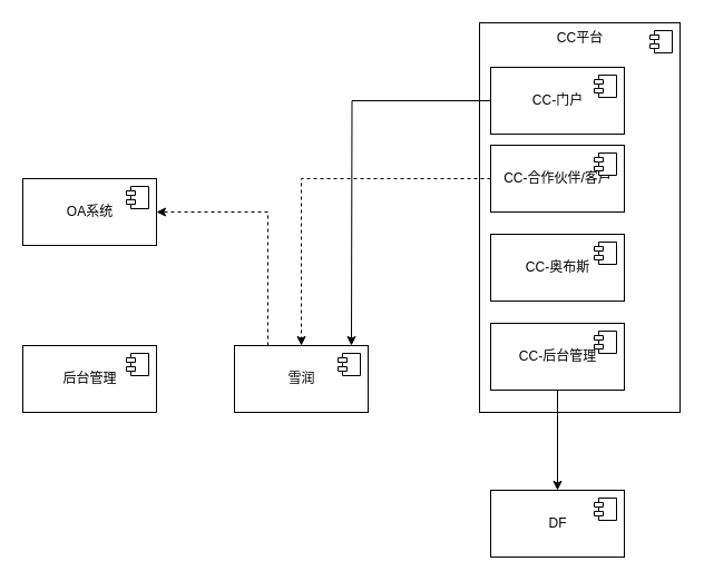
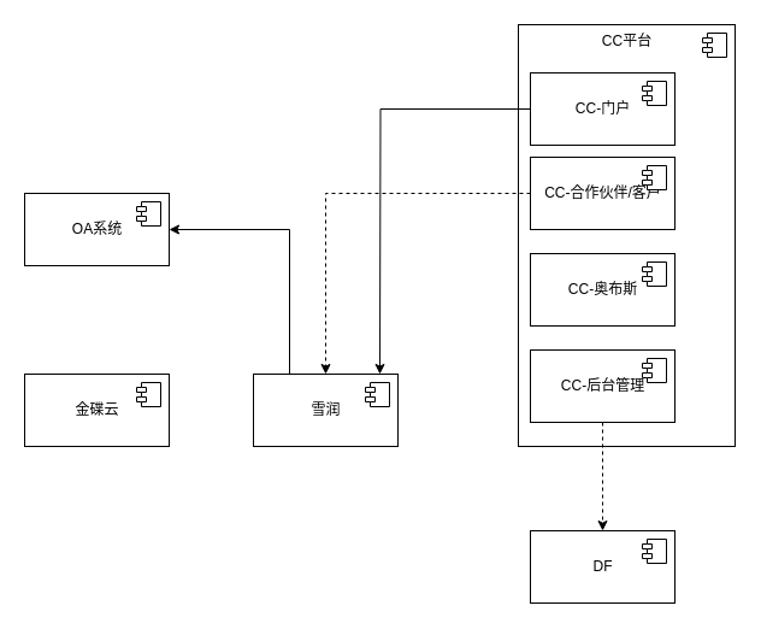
  <mxCell id="0" />
  <mxCell id="1" parent="0" />
- <mxCell id="2" value="后台管理" style="html=1;dropTarget=0;" parent="1" vertex="1"><mxGeometry x="20" y="310" width="120" height="60" as="geometry" /></mxCell>
+ <mxCell id="2" value="金碟云" style="html=1;dropTarget=0;" parent="1" vertex="1"><mxGeometry x="20" y="310" width="120" height="60" as="geometry" /></mxCell>
  <mxCell id="3" value="" style="shape=module;jettyWidth=8;jettyHeight=4;" parent="2" vertex="1"><mxGeometry x="1" width="20" height="20" relative="1" as="geometry"><mxPoint x="-27" y="7" as="offset" /></mxGeometry></mxCell>
  <mxCell id="4" value="OA系统" style="html=1;dropTarget=0;" parent="1" vertex="1"><mxGeometry x="20" y="160" width="120" height="60" as="geometry" /></mxCell>
  <mxCell id="5" value="" style="shape=module;jettyWidth=8;jettyHeight=4;" parent="4" vertex="1"><mxGeometry x="1" width="20" height="20" relative="1" as="geometry"><mxPoint x="-27" y="7" as="offset" /></mxGeometry></mxCell>
- <mxCell id="6" style="edgeStyle=orthogonalEdgeStyle;rounded=0;orthogonalLoop=1;jettySize=auto;html=1;entryX=1;entryY=0.5;entryDx=0;entryDy=0;dashed=1;" parent="1" source="7" target="4" edge="1"><mxGeometry relative="1" as="geometry"><Array as="points"><mxPoint x="240" y="190" /></Array></mxGeometry></mxCell>
+ <mxCell id="6" style="edgeStyle=orthogonalEdgeStyle;rounded=0;orthogonalLoop=1;jettySize=auto;html=1;entryX=1;entryY=0.5;entryDx=0;entryDy=0;" parent="1" source="7" target="4" edge="1"><mxGeometry relative="1" as="geometry"><Array as="points"><mxPoint x="240" y="190" /></Array></mxGeometry></mxCell>
  <mxCell id="7" value="雪润" style="html=1;dropTarget=0;" parent="1" vertex="1"><mxGeometry x="210" y="310" width="120" height="60" as="geometry" /></mxCell>
  <mxCell id="8" value="" style="shape=module;jettyWidth=8;jettyHeight=4;" parent="7" vertex="1"><mxGeometry x="1" width="20" height="20" relative="1" as="geometry"><mxPoint x="-27" y="7" as="offset" /></mxGeometry></mxCell>
  <mxCell id="9" value="CC平台" style="html=1;dropTarget=0;verticalAlign=top;" parent="1" vertex="1"><mxGeometry x="430" y="20" width="180" height="350" as="geometry" /></mxCell>
  <mxCell id="10" value="" style="shape=module;jettyWidth=8;jettyHeight=4;" parent="9" vertex="1"><mxGeometry x="1" width="20" height="20" relative="1" as="geometry"><mxPoint x="-27" y="7" as="offset" /></mxGeometry></mxCell>
  <mxCell id="11" value="CC-奥布斯" style="html=1;dropTarget=0;" parent="1" vertex="1"><mxGeometry x="440" y="210" width="120" height="60" as="geometry" /></mxCell>
  <mxCell id="12" value="" style="shape=module;jettyWidth=8;jettyHeight=4;" parent="11" vertex="1"><mxGeometry x="1" width="20" height="20" relative="1" as="geometry"><mxPoint x="-27" y="7" as="offset" /></mxGeometry></mxCell>
  <mxCell id="13" style="edgeStyle=orthogonalEdgeStyle;rounded=0;orthogonalLoop=1;jettySize=auto;html=1;entryX=0.5;entryY=0;entryDx=0;entryDy=0;dashed=1;" parent="1" source="14" target="7" edge="1"><mxGeometry relative="1" as="geometry" /></mxCell>
  <mxCell id="14" value="CC-合作伙伴/客户" style="html=1;dropTarget=0;" parent="1" vertex="1"><mxGeometry x="440" y="130" width="120" height="60" as="geometry" /></mxCell>
  <mxCell id="15" value="" style="shape=module;jettyWidth=8;jettyHeight=4;" parent="14" vertex="1"><mxGeometry x="1" width="20" height="20" relative="1" as="geometry"><mxPoint x="-27" y="7" as="offset" /></mxGeometry></mxCell>
- <mxCell id="16" style="edgeStyle=orthogonalEdgeStyle;rounded=0;orthogonalLoop=1;jettySize=auto;html=1;entryX=0.5;entryY=0;entryDx=0;entryDy=0;startArrow=none;startFill=0;strokeColor=#000000;" parent="1" source="17" target="19" edge="1"><mxGeometry relative="1" as="geometry" /></mxCell>
+ <mxCell id="16" style="edgeStyle=orthogonalEdgeStyle;rounded=0;orthogonalLoop=1;jettySize=auto;html=1;entryX=0.5;entryY=0;entryDx=0;entryDy=0;startArrow=none;startFill=0;strokeColor=#000000;dashed=1;" parent="1" source="17" target="19" edge="1"><mxGeometry relative="1" as="geometry" /></mxCell>
  <mxCell id="17" value="CC-后台管理" style="html=1;dropTarget=0;" parent="1" vertex="1"><mxGeometry x="440" y="290" width="120" height="60" as="geometry" /></mxCell>
  <mxCell id="18" value="" style="shape=module;jettyWidth=8;jettyHeight=4;" parent="17" vertex="1"><mxGeometry x="1" width="20" height="20" relative="1" as="geometry"><mxPoint x="-27" y="7" as="offset" /></mxGeometry></mxCell>
  <mxCell id="19" value="DF" style="html=1;dropTarget=0;" parent="1" vertex="1"><mxGeometry x="440" y="440" width="120" height="60" as="geometry" /></mxCell>
  <mxCell id="20" value="" style="shape=module;jettyWidth=8;jettyHeight=4;" parent="19" vertex="1"><mxGeometry x="1" width="20" height="20" relative="1" as="geometry"><mxPoint x="-27" y="7" as="offset" /></mxGeometry></mxCell>
  <mxCell id="21" style="edgeStyle=orthogonalEdgeStyle;rounded=0;orthogonalLoop=1;jettySize=auto;html=1;startArrow=none;startFill=0;strokeColor=#000000;" parent="1" source="22" edge="1"><mxGeometry relative="1" as="geometry"><mxPoint x="315" y="310" as="targetPoint" /></mxGeometry></mxCell>
  <mxCell id="22" value="CC-门户" style="html=1;dropTarget=0;" parent="1" vertex="1"><mxGeometry x="440" y="60" width="120" height="60" as="geometry" /></mxCell>
  <mxCell id="23" value="" style="shape=module;jettyWidth=8;jettyHeight=4;" parent="22" vertex="1"><mxGeometry x="1" width="20" height="20" relative="1" as="geometry"><mxPoint x="-27" y="7" as="offset" /></mxGeometry></mxCell>
